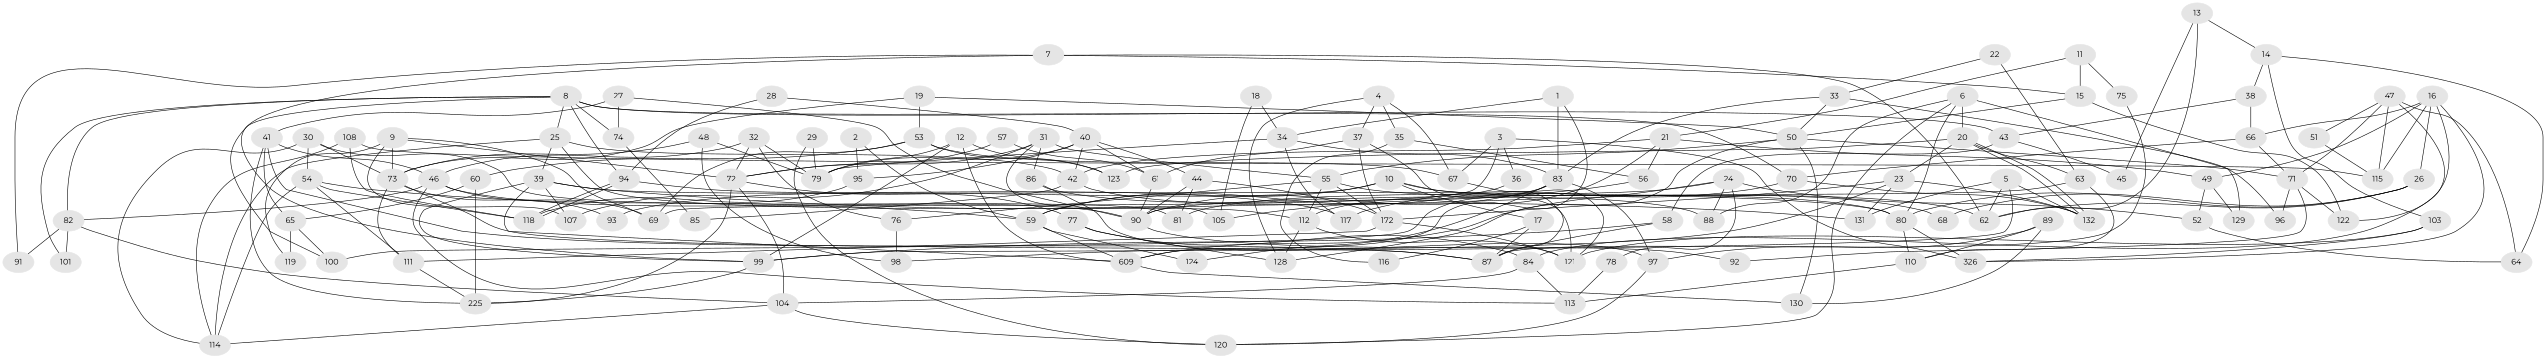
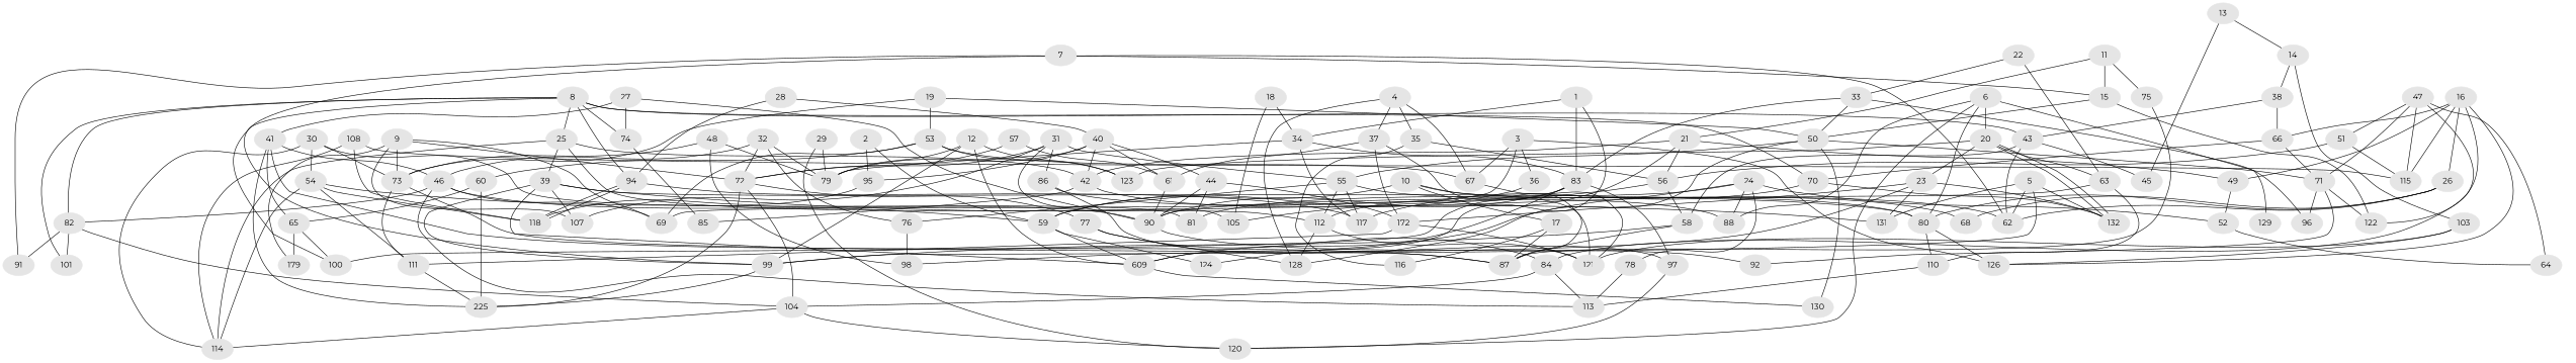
  graph {
    fontname=Montserrat
    node [color=gray90 fontname=Montserrat style=filled]
    edge [fontname=Montserrat]
    1
    34
    83
    n4 [label=609]
    79
    117
    100
    90
    124
    97
    130
    2
    59
    95
    118
    3
    36
    67
    69
-   126 [label=326]
+   126
    121
    4
    35
    37
    128
    116
    56
    87
    n29 [label=172]
    61
    5
    62
    99
    131
    132
    n36 [label=225]
    6
    20
    80
    88
    120
    129
    123
    23
    63
    110
    7
    15
    91
    50
    122
    8
    25
    43
    70
    74
    82
    94
    101
    42
    112
    39
    114
    45
    58
    85
    104
    9
    72
    73
    107
-   119
+   119 [label=179]
    77
-   93
    111
    10
    17
    11
    21
    75
    49
    12
    13
    14
    38
    64
    103
    66
    55
    71
    16
    26
    115
    68
    52
    18
    105
    19
    53
    60
    98
    22
    33
    96
    24
    78
    81
    113
    27
    41
    46
    65
    92
    28
    40
    44
    29
    30
    54
    31
    86
    76
    32
    47
    51
    84
    48
    57
-   89
    108
    1 -- 34
    1 -- 83
    1 -- n4
    34 -- 83
    34 -- 79
    34 -- 117
    83 -- 100
    83 -- 90
    83 -- 124
    83 -- 97
    n4 -- 130
    90 -- 92
    97 -- 120
    2 -- 59
    2 -- 95
    59 -- n4
    59 -- 124
    95 -- 118
    3 -- 36
    3 -- 67
    3 -- 69
    3 -- 126
    36 -- 59
    67 -- 121
    4 -- 67
    4 -- 35
    4 -- 37
    4 -- 128
    35 -- 116
    35 -- 56
    37 -- 87
    37 -- n29
    37 -- 61
+   56 -- 58
    56 -- 105
    n29 -- 121
    n29 -- 111
    61 -- 90
    5 -- 62
    5 -- 99
    5 -- 131
    5 -- 132
    99 -- n36
    6 -- 20
    6 -- 80
    6 -- 88
    6 -- 120
    6 -- 129
    20 -- 132
    20 -- 132
    20 -- 123
    20 -- 23
    20 -- 63
    80 -- 126
    80 -- 110
    23 -- n29
    23 -- 131
    23 -- 132
    23 -- 98
    63 -- 90
    63 -- 110
    110 -- 113
    7 -- 62
    7 -- 99
    7 -- 15
    7 -- 91
    15 -- 50
    15 -- 122
    50 -- 130
    50 -- 128
    50 -- 55
    50 -- 71
    8 -- 100
    8 -- 25
    8 -- 43
    8 -- 70
    8 -- 74
    8 -- 82
    8 -- 94
    8 -- 101
    25 -- 42
    25 -- 112
    25 -- 39
    25 -- 114
    43 -- 45
    43 -- 58
    70 -- 117
    70 -- 132
    74 -- 85
    82 -- 91
    82 -- 101
    82 -- 104
    94 -- 117
    94 -- 118
    94 -- 118
    42 -- 85
    42 -- 68
    112 -- 121
    112 -- 128
    39 -- n4
    39 -- 99
    39 -- 131
    39 -- 80
    39 -- 107
    58 -- 87
    58 -- 99
    104 -- 120
    104 -- 114
    9 -- 69
    9 -- 72
    9 -- 73
    9 -- 107
    9 -- 119
    72 -- n36
    72 -- 104
    72 -- 77
    73 -- 87
-   73 -- 93
    73 -- 111
    77 -- 128
    77 -- 84
    111 -- n36
    10 -- 59
    10 -- 121
    10 -- 62
-   10 -- 93
    10 -- 17
    17 -- 116
    17 -- 87
    11 -- 15
    11 -- 21
    11 -- 75
    21 -- 56
    21 -- 42
    21 -- 112
    21 -- 49
    75 -- 87
-   49 -- 129
    49 -- 52
    12 -- n4
    12 -- 79
    12 -- 99
    12 -- 123
-   13 -- 62
+   43 -- 62
    13 -- 45
    13 -- 14
    14 -- 38
-   14 -- 64
    14 -- 103
    38 -- 43
    38 -- 66
    103 -- 126
    103 -- 121
    66 -- 70
    66 -- 71
-   55 -- n29
+   55 -- 117
    55 -- 80
    55 -- 112
    55 -- 76
    71 -- 122
    71 -- 96
    71 -- 92
    16 -- 126
    16 -- 122
    16 -- 49
    16 -- 66
    16 -- 26
    16 -- 115
    26 -- 62
    26 -- 80
    26 -- 68
    52 -- 64
    18 -- 34
    18 -- 105
    19 -- 50
    19 -- 73
    19 -- 53
    53 -- 67
    53 -- 69
    53 -- 123
    53 -- 60
    60 -- n36
    60 -- 65
    22 -- 63
    22 -- 33
    33 -- 83
    33 -- 50
    33 -- 96
    24 -- n4
    24 -- 88
    24 -- 52
    24 -- 78
    24 -- 81
    78 -- 113
    27 -- 90
    27 -- 74
    27 -- 41
    41 -- 87
    41 -- n36
    41 -- 46
    41 -- 65
    46 -- 90
    46 -- 69
    46 -- 82
    46 -- 113
    65 -- 100
    65 -- 119
    28 -- 94
    28 -- 40
    40 -- 79
    40 -- 95
    40 -- 61
    40 -- 42
    40 -- 44
    44 -- 90
    44 -- n29
    44 -- 81
    29 -- 79
    29 -- 120
    30 -- 114
    30 -- 73
    30 -- 81
    30 -- 54
    54 -- 59
    54 -- 118
    54 -- 114
    54 -- 111
    31 -- 72
    31 -- 107
    31 -- 55
    31 -- 105
    31 -- 86
    86 -- 97
    86 -- 88
    76 -- 98
    32 -- 79
    32 -- 72
    32 -- 46
    32 -- 76
    47 -- 64
    47 -- 71
    47 -- 115
    47 -- 51
    47 -- 84
+   51 -- 56
    51 -- 115
    84 -- 104
    84 -- 113
    48 -- 79
    48 -- 73
    48 -- 98
    57 -- 61
    57 -- 72
-   89 -- 97
-   89 -- 130
-   89 -- 110
    108 -- 118
    108 -- 114
    108 -- 115
  }
